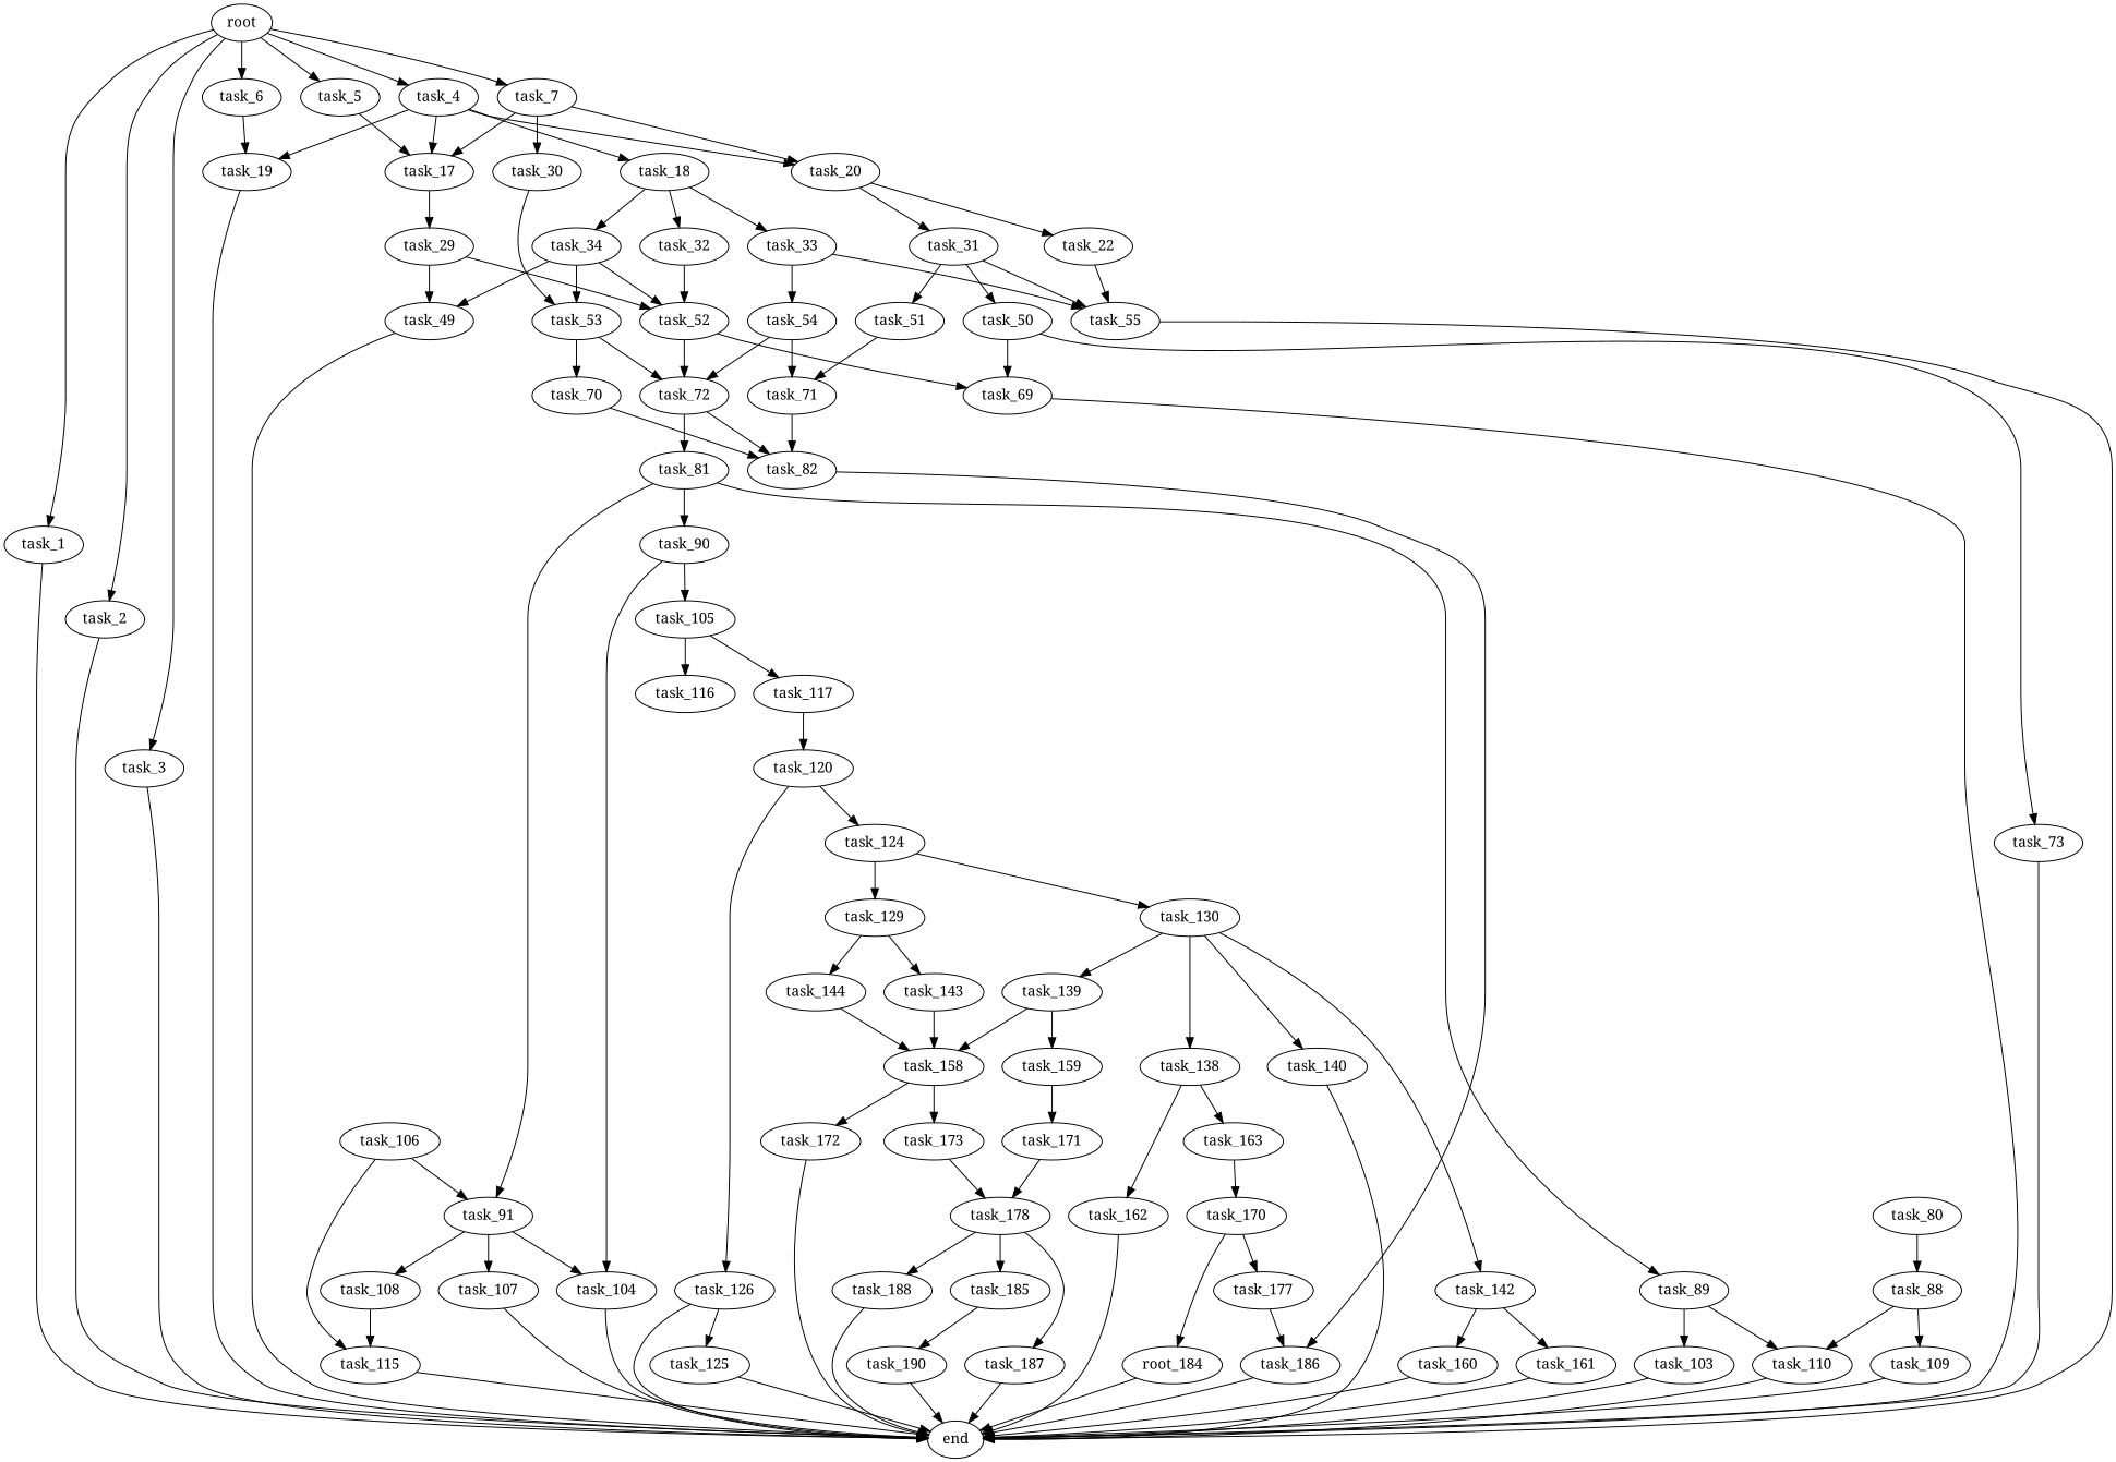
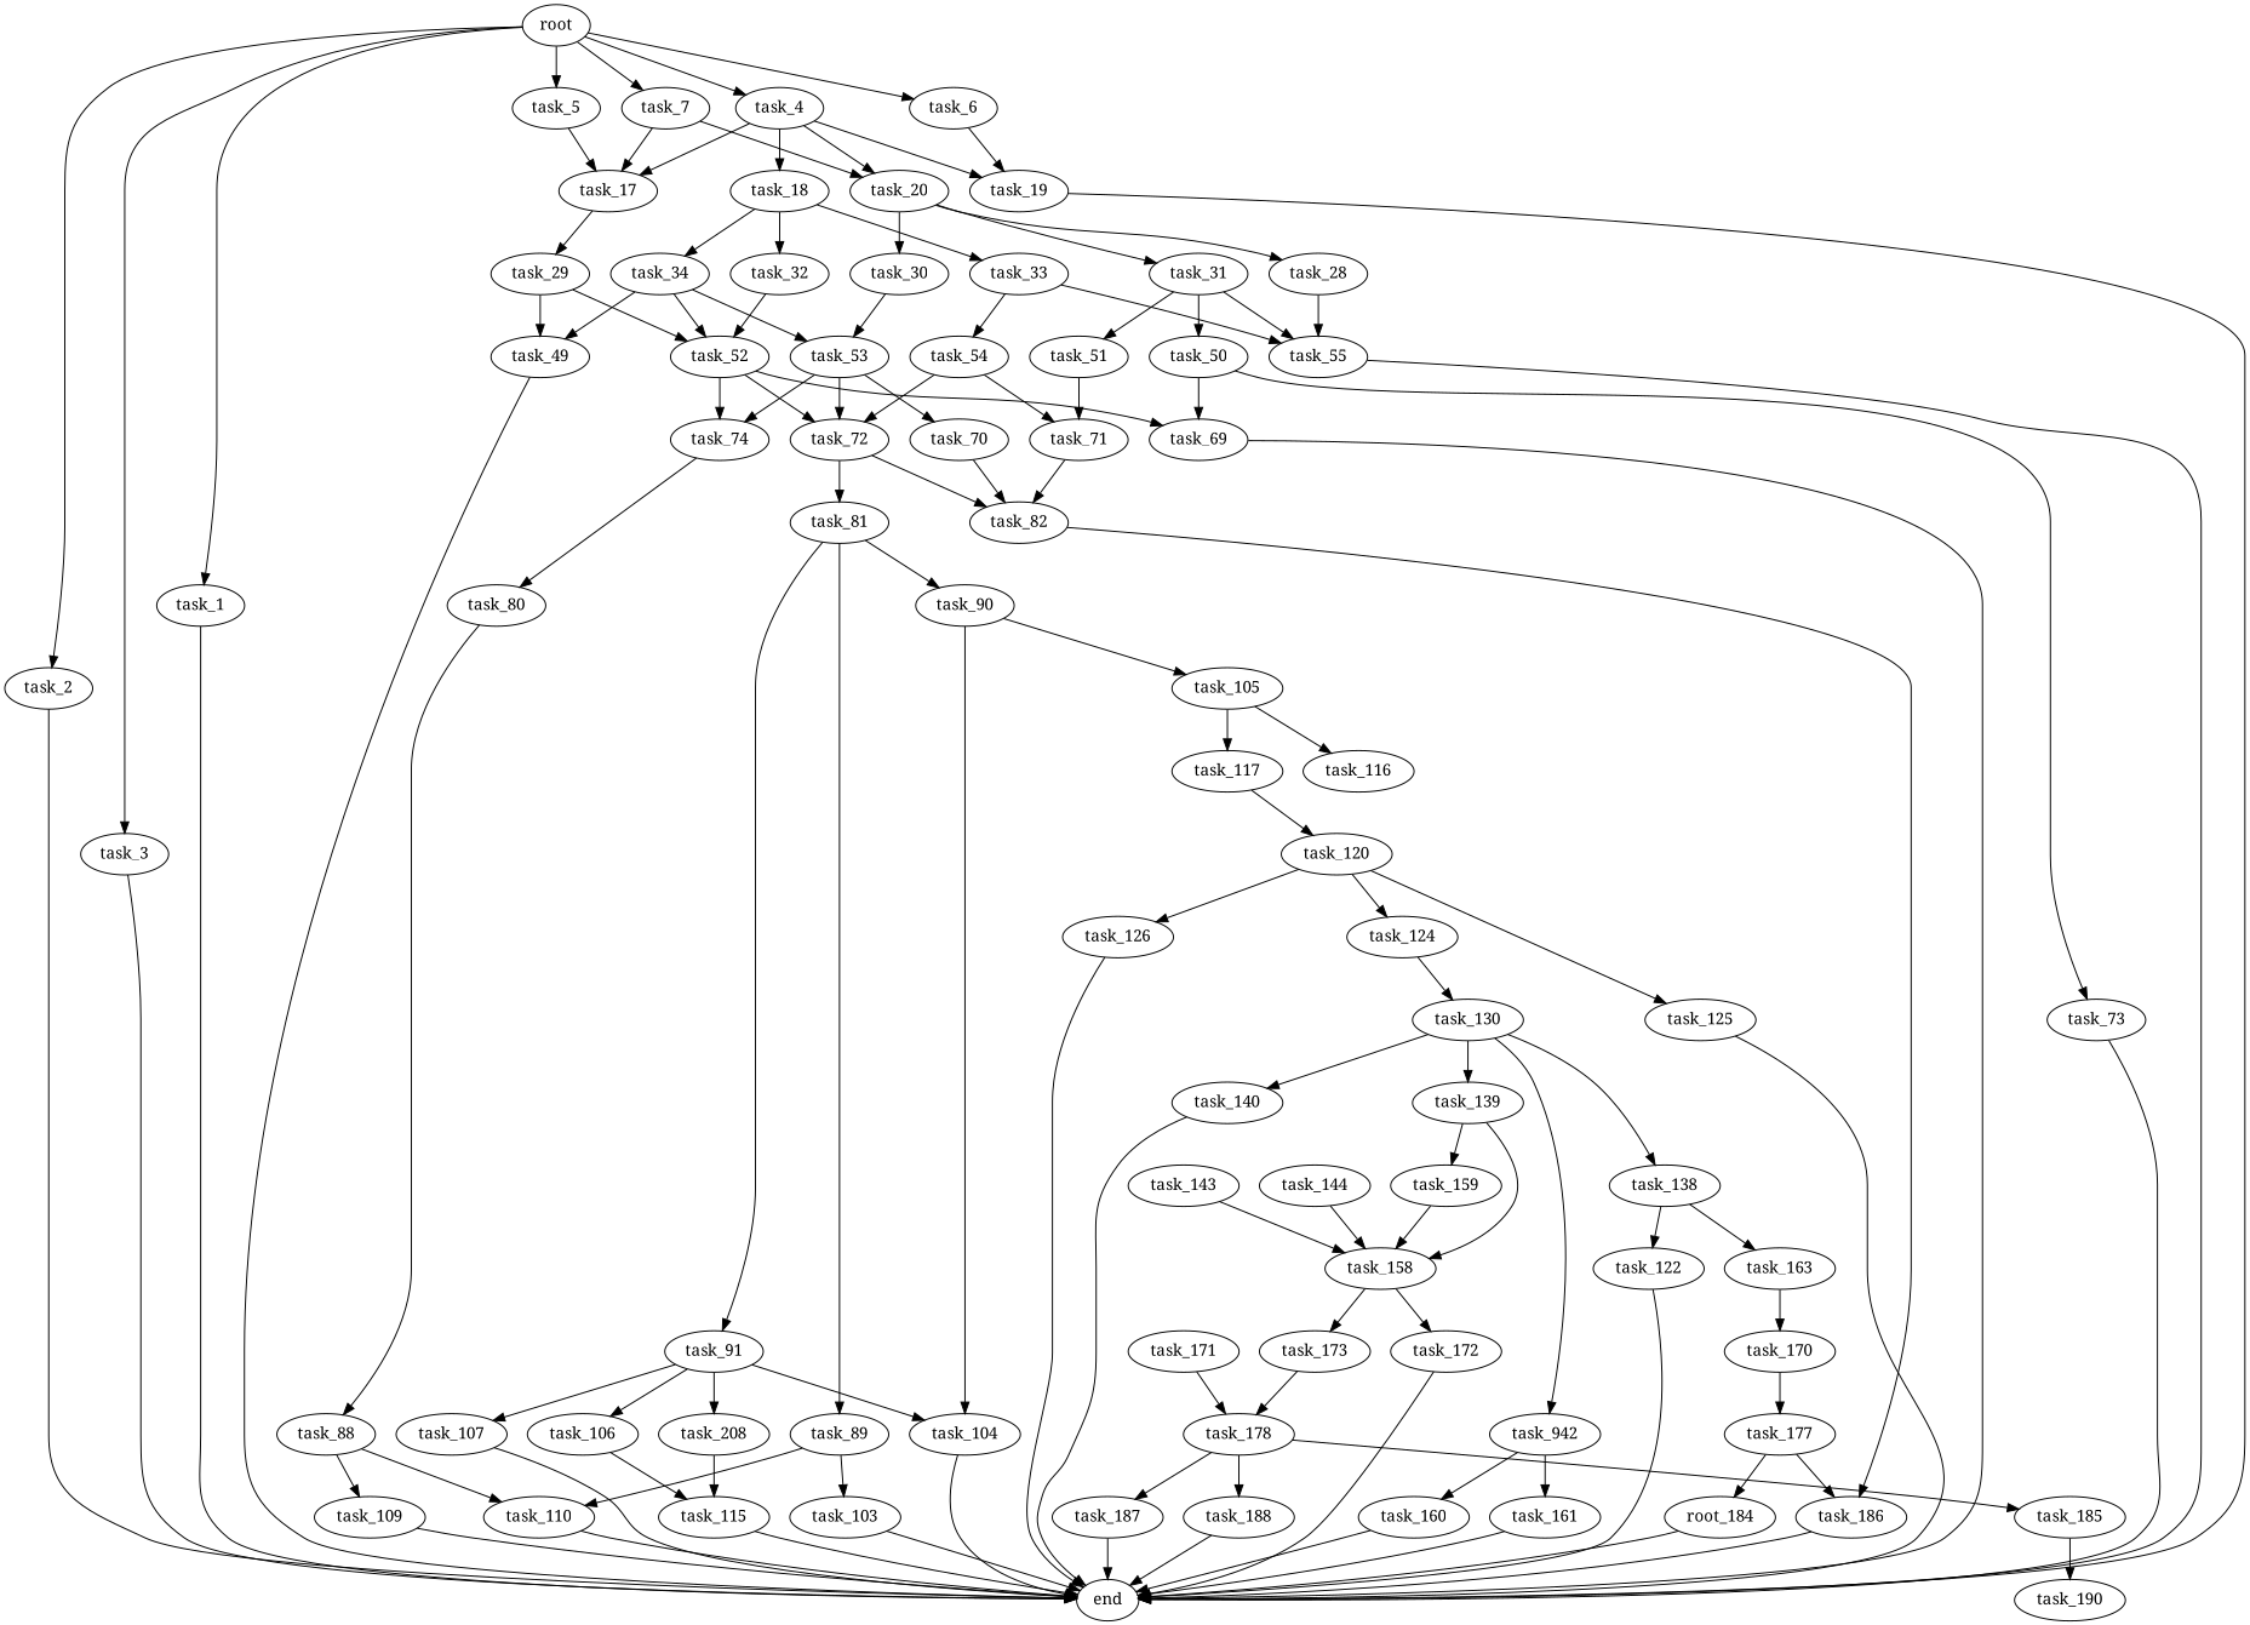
  digraph {
    fontname="Noto Serif"
    node [fontname="Noto Serif"]
    edge [fontname="Noto Serif"]
    root
    task_1
    task_2
    task_3
    task_4
    task_5
    task_6
    task_7
    end
    task_17
    task_18
    task_19
    task_20
    task_29
    task_32
    task_33
    task_34
-   task_28 [label=task_22]
+   task_28
    task_30
    task_31
    task_49
    task_52
    task_55
    task_54
    task_53
    task_50
    task_51
    task_69
    task_72
+   task_74
    task_70
    task_73
    task_71
    task_82
    task_81
    task_80
    task_186
    task_89
    task_90
    task_91
    task_88
    task_109
    task_110
    task_103
    task_104
    task_105
    task_106
    task_107
-   task_108
+   task_108 [label=task_208]
    task_116
    task_117
    task_115
    task_120
    task_124
    task_125
    task_126
-   task_129
    task_130
    task_143
    task_144
    task_138
    task_139
    task_140
-   task_142
+   task_142 [label=task_942]
    task_158
-   task_162
+   task_162 [label=task_122]
    task_163
    task_159
    task_160
    task_161
    task_170
    task_172
    task_173
    task_171
    task_178
    task_177
    n77 [label=root_184]
    task_185
    task_187
    task_188
    task_190
    root -> task_1
    root -> task_2
    root -> task_3
    root -> task_4
    root -> task_5
    root -> task_6
    root -> task_7
    task_1 -> end
    task_2 -> end
    task_3 -> end
    task_4 -> task_17
    task_4 -> task_18
    task_4 -> task_19
    task_4 -> task_20
    task_5 -> task_17
    task_6 -> task_19
    task_7 -> task_17
    task_7 -> task_20
    task_17 -> task_29
    task_18 -> task_32
    task_18 -> task_33
    task_18 -> task_34
    task_19 -> end
    task_20 -> task_28
-   task_7 -> task_30
+   task_20 -> task_30
    task_20 -> task_31
    task_29 -> task_49
    task_29 -> task_52
    task_32 -> task_52
    task_33 -> task_55
    task_33 -> task_54
    task_34 -> task_49
    task_34 -> task_52
    task_34 -> task_53
    task_28 -> task_55
    task_30 -> task_53
    task_31 -> task_55
    task_31 -> task_50
    task_31 -> task_51
    task_49 -> end
    task_52 -> task_69
    task_52 -> task_72
+   task_52 -> task_74
    task_55 -> end
    task_54 -> task_72
    task_54 -> task_71
    task_53 -> task_72
+   task_53 -> task_74
    task_53 -> task_70
    task_50 -> task_69
    task_50 -> task_73
    task_51 -> task_71
    task_69 -> end
    task_72 -> task_82
    task_72 -> task_81
+   task_74 -> task_80
    task_70 -> task_82
    task_73 -> end
    task_71 -> task_82
    task_82 -> task_186
    task_81 -> task_89
    task_81 -> task_90
    task_81 -> task_91
    task_80 -> task_88
    task_186 -> end
    task_89 -> task_110
    task_89 -> task_103
    task_90 -> task_104
    task_90 -> task_105
    task_91 -> task_104
-   task_106 -> task_91
+   task_91 -> task_106
    task_91 -> task_107
    task_91 -> task_108
    task_88 -> task_109
    task_88 -> task_110
    task_109 -> end
    task_110 -> end
    task_103 -> end
    task_104 -> end
    task_105 -> task_116
    task_105 -> task_117
    task_106 -> task_115
    task_107 -> end
    task_108 -> task_115
    task_117 -> task_120
    task_115 -> end
    task_120 -> task_124
-   task_126 -> task_125
+   task_120 -> task_125
    task_120 -> task_126
-   task_124 -> task_129
    task_124 -> task_130
    task_125 -> end
    task_126 -> end
-   task_129 -> task_143
-   task_129 -> task_144
    task_130 -> task_138
    task_130 -> task_139
    task_130 -> task_140
    task_130 -> task_142
    task_143 -> task_158
    task_144 -> task_158
    task_138 -> task_162
    task_138 -> task_163
    task_139 -> task_158
    task_139 -> task_159
    task_140 -> end
    task_142 -> task_160
    task_142 -> task_161
    task_158 -> task_172
    task_158 -> task_173
    task_162 -> end
    task_163 -> task_170
-   task_159 -> task_171
+   task_159 -> task_158
    task_160 -> end
    task_161 -> end
    task_170 -> task_177
    task_172 -> end
    task_173 -> task_178
    task_171 -> task_178
    task_178 -> task_185
    task_178 -> task_187
    task_178 -> task_188
    task_177 -> task_186
-   task_170 -> n77
+   task_177 -> n77
    n77 -> end
    task_185 -> task_190
    task_187 -> end
    task_188 -> end
-   task_190 -> end
  }
